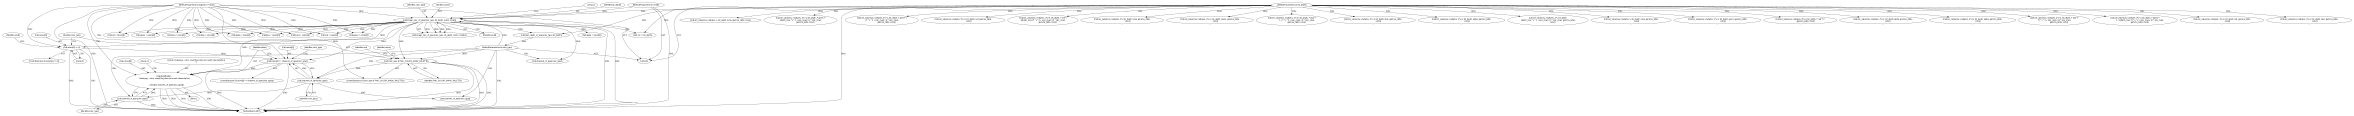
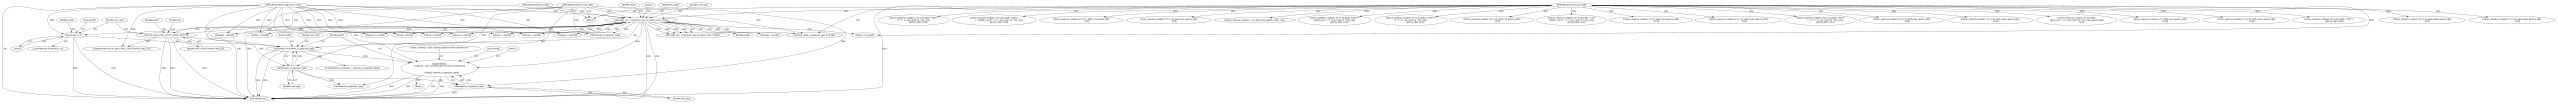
  digraph {
    fontname="Liberation Sans"
    node [fontname="Liberation Sans"]
    edge [fontname="Liberation Sans"]
    n1 [label="(Call,fprintf(stderr,\n \"makepng: --color: count(%u) does not match channels(%u)\n\",\n\n          colors[0], channels_of_type(color_type)))"]
    n2 [label="(Call,channels_of_type(color_type))"]
    n3 [label="(Block,)"]
    n4 [label="(MethodReturn,RET)"]
    n5 [label="(Identifier,color_type)"]
    n6 [label="(Call,image_size_of_type(color_type, bit_depth, colors, small))"]
    n7 [label="(Call,colors[0] == channels_of_type(color_type))"]
    n8 [label="(Call,colors[0] == 0)"]
    n9 [label="(Call,color_type & PNG_COLOR_MASK_PALETTE)"]
    n10 [label="(Call,alpha = colors[4])"]
    n11 [label="(Call,channels_of_type(color_type))"]
    n12 [label="(Call,image_size_of_type(color_type, bit_depth, colors, small)-1)"]
    n13 [label="(Call,luma = colors[1])"]
    n14 [label="(Call,green = colors[2])"]
    n15 [label="(Call,green = colors[2])"]
    n16 [label="(Identifier,small)"]
    n17 [label="(Call,blue = colors[3])"]
    n18 [label="(Call,alpha = colors[2])"]
    n19 [label="(Call,blue = colors[3])"]
    n20 [label="(Call,1U << bit_depth)"]
    n21 [label="(Call,red = colors[1])"]
    n22 [label="(Call,red = colors[1])"]
    n23 [label="(Call,luma = colors[1])"]
    n24 [label="(Call,pixel_depth_of_type(color_type, bit_depth))"]
    n25 [label="(Call,channels_of_type(color_type))"]
    n26 [label="(ControlStructure,if (colors[0] == channels_of_type(color_type)))"]
    n27 [label="(ControlStructure,if (colors[0] == 0))"]
    n28 [label="(Literal,0)"]
    n29 [label="(ControlStructure,if (color_type & PNG_COLOR_MASK_PALETTE))"]
    n30 [label="(Identifier,PNG_COLOR_MASK_PALETTE)"]
    n31 [label="(MethodParameterIn,int color_type)"]
    n32 [label="(Call,channels_of_type(color_type))"]
    1000129
    n34 [label="(Identifier,color_type)"]
    n35 [label="(MethodParameterIn,int bit_depth)"]
    n36 [label="(Call,set_value(row, rowbytes, 2*x, bit_depth,\n (depth_max * x * 2 + size_max) / (2 * size_max), gamma_table,\n                  conv))"]
    n37 [label="(Call,set_value(row, rowbytes, x, bit_depth, luma, gamma_table,\n                     conv))"]
    n38 [label="(Call,set_value(row, rowbytes, 3*x+1, bit_depth, green, gamma_table,\n                     conv))"]
    n39 [label="(Call,set_value(row, rowbytes, 3*x+0, bit_depth, /* red */ Y,\n                     gamma_table, conv))"]
    n40 [label="(Call,set_value(row, rowbytes, 2*x+1, bit_depth, alpha, gamma_table,\n                  conv))"]
    n41 [label="(Call,set_value(row, rowbytes, 4*x+3, bit_depth, alpha, gamma_table,\n                     conv))"]
    n42 [label="(Call,set_value(row, rowbytes, 3*x+2, bit_depth, /* blue */\n (Y * x * 2 + size_max) / (2 * size_max),\n                  gamma_table, conv))"]
    n43 [label="(Call,set_value(row, rowbytes, 4*x+3, bit_depth, /* alpha */\n                  Y + ((depth_max-Y) * x * 2 + size_max) / (2 * size_max),\n                  gamma_table, conv))"]
    n44 [label="(Call,set_value(row, rowbytes, 4*x+0, bit_depth, red, gamma_table,\n                     conv))"]
    n45 [label="(Call,set_value(row, rowbytes, 4*x+2, bit_depth, blue, gamma_table,\n                     conv))"]
    n46 [label="(Call,set_value(row, rowbytes, x, bit_depth, luma, gamma_table, conv))"]
    n47 [label="(Call,set_value(row, rowbytes, 3*x+1, bit_depth, /* green */\n (depth_max * x * 2 + size_max) / (2 * size_max),\n                  gamma_table, conv))"]
    n48 [label="(Call,set_value(row, rowbytes, 4*x+1, bit_depth, /* green */\n (Y * x * 2 + size_max) / (2 * size_max),\n                  gamma_table, conv))"]
    n49 [label="(Call,set_value(row, rowbytes, 3*x+0, bit_depth, red, gamma_table,\n                     conv))"]
    n50 [label="(Call,set_value(row, rowbytes, 4*x+0, bit_depth, /* red */\n ((depth_max-Y) * x * 2 + size_max) / (2 * size_max),\n                  gamma_table, conv))"]
    n51 [label="(Call,set_value(row, rowbytes, 2*x, bit_depth, luma, gamma_table,\n                     conv))"]
    n52 [label="(Call,set_value(row, rowbytes, 4*x+1, bit_depth, green, gamma_table,\n                     conv))"]
    n53 [label="(Call,set_value(row, rowbytes, 4*x+2, bit_depth, /* blue */\n                  Y - (Y * x * 2 + size_max) / (2 * size_max),\n                  gamma_table, conv))"]
    n54 [label="(Call,set_value(row, rowbytes, 3*x+2, bit_depth, blue, gamma_table,\n                     conv))"]
    n55 [label="(Call,set_value(row, rowbytes, 2*x+1, bit_depth, alpha, gamma_table,\n                     conv))"]
    n56 [label="(MethodParameterIn,unsigned int *colors)"]
    n57 [label="(MethodParameterIn,int small)"]
    n58 [label="(Identifier,bit_depth)"]
    n59 [label="(Literal,\"makepng: --color: count(%u) does not match channels(%u)\n\")"]
    n60 [label="(Identifier,color_type)"]
    n61 [label="(Identifier,colors)"]
    n62 [label="(Literal,1)"]
    n63 [label="(Call,colors[0])"]
    n64 [label="(Call,colors[0])"]
    n65 [label="(Call,colors[0])"]
    n66 [label="(Identifier,color_type)"]
    n67 [label="(Literal,1)"]
    n68 [label="(Identifier,color_type)"]
    n69 [label="(Identifier,row)"]
    n70 [label="(Identifier,stderr)"]
    n71 [label="(Identifier,small)"]
    n72 [label="(Identifier,colors)"]
    n1 -> n2 [label="CFG: "]
    n1 -> n3 [label="AST: "]
    n1 -> n4 [label="DDG: "]
    n1 -> n4 [label="DDG: "]
    n1 -> n4 [label="DDG: "]
    n1 -> n4 [label="DDG: "]
    n2 -> n1 [label="AST: "]
    n2 -> n1 [label="DDG: "]
    n2 -> n4 [label="DDG: "]
    n2 -> n5 [label="CFG: "]
    n5 -> n2 [label="AST: "]
    n6 -> n1 [label="DDG: "]
    n6 -> n4 [label="DDG: "]
    n6 -> n4 [label="DDG: "]
    n6 -> n7 [label="DDG: "]
    n6 -> n8 [label="DDG: "]
    n6 -> n9 [label="DDG: "]
    n6 -> n10 [label="DDG: "]
    n6 -> n11 [label="DDG: "]
    n6 -> n12 [label="AST: "]
    n6 -> n12 [label="DDG: "]
    n6 -> n12 [label="DDG: "]
    n6 -> n12 [label="DDG: "]
    n6 -> n12 [label="DDG: "]
    n6 -> n13 [label="DDG: "]
    n6 -> n14 [label="DDG: "]
    n6 -> n15 [label="DDG: "]
    n6 -> n16 [label="CFG: "]
    n6 -> n17 [label="DDG: "]
    n6 -> n18 [label="DDG: "]
    n6 -> n19 [label="DDG: "]
    n6 -> n20 [label="DDG: "]
    n6 -> n21 [label="DDG: "]
    n6 -> n22 [label="DDG: "]
    n6 -> n23 [label="DDG: "]
    n6 -> n24 [label="DDG: "]
    n7 -> n1 [label="DDG: "]
    n7 -> n4 [label="DDG: "]
    n7 -> n4 [label="DDG: "]
    n7 -> n25 [label="CFG: "]
    n7 -> n26 [label="AST: "]
    n8 -> n4 [label="DDG: "]
    n8 -> n4 [label="DDG: "]
    n8 -> n7 [label="DDG: "]
    n8 -> n27 [label="AST: "]
    n8 -> n28 [label="CFG: "]
    n9 -> n4 [label="DDG: "]
    n9 -> n4 [label="DDG: "]
    n9 -> n4 [label="DDG: "]
    n9 -> n25 [label="DDG: "]
    n9 -> n29 [label="AST: "]
    n9 -> n30 [label="CFG: "]
    n16 -> n6 [label="AST: "]
    n25 -> n2 [label="DDG: "]
    n25 -> n7 [label="AST: "]
    n25 -> n7 [label="DDG: "]
    n25 -> n32 [label="DDG: "]
    n25 -> n34 [label="CFG: "]
    n28 -> n8 [label="AST: "]
    n30 -> n9 [label="AST: "]
    n31 -> n2 [label="DDG: "]
    n31 -> n4 [label="DDG: "]
    n31 -> n6 [label="DDG: "]
    n31 -> n9 [label="DDG: "]
    n31 -> n11 [label="DDG: "]
-   n24 -> n31 [label="DDG: "]
+   n31 -> n24 [label="DDG: "]
    n31 -> n25 [label="DDG: "]
    n31 -> n32 [label="DDG: "]
    n31 -> 1000129 [label="AST: "]
    n34 -> n25 [label="AST: "]
    n35 -> n4 [label="DDG: "]
    n35 -> n6 [label="DDG: "]
    n35 -> n20 [label="DDG: "]
    n35 -> n24 [label="DDG: "]
    n35 -> 1000129 [label="AST: "]
    n35 -> n36 [label="DDG: "]
    n35 -> n37 [label="DDG: "]
    n35 -> n38 [label="DDG: "]
    n35 -> n39 [label="DDG: "]
    n35 -> n40 [label="DDG: "]
    n35 -> n41 [label="DDG: "]
    n35 -> n42 [label="DDG: "]
    n35 -> n43 [label="DDG: "]
    n35 -> n44 [label="DDG: "]
    n35 -> n45 [label="DDG: "]
    n35 -> n46 [label="DDG: "]
    n35 -> n47 [label="DDG: "]
    n35 -> n48 [label="DDG: "]
    n35 -> n49 [label="DDG: "]
    n35 -> n50 [label="DDG: "]
    n35 -> n51 [label="DDG: "]
    n35 -> n52 [label="DDG: "]
    n35 -> n53 [label="DDG: "]
    n35 -> n54 [label="DDG: "]
    n35 -> n55 [label="DDG: "]
    n56 -> n1 [label="DDG: "]
    n56 -> n4 [label="DDG: "]
    n56 -> n6 [label="DDG: "]
    n56 -> n7 [label="DDG: "]
    n56 -> n8 [label="DDG: "]
    n56 -> n13 [label="DDG: "]
    n56 -> n14 [label="DDG: "]
    n56 -> n15 [label="DDG: "]
    n56 -> n17 [label="DDG: "]
    n56 -> n18 [label="DDG: "]
    n56 -> n19 [label="DDG: "]
    n56 -> n21 [label="DDG: "]
    n56 -> n22 [label="DDG: "]
    n56 -> n23 [label="DDG: "]
    n56 -> n29 [label="DDG: "]
-   n56 -> 1000129 [label="AST: "]
    n57 -> n4 [label="DDG: "]
    n57 -> n6 [label="DDG: "]
    n57 -> 1000129 [label="AST: "]
    n58 -> n6 [label="AST: "]
    n59 -> n1 [label="AST: "]
    n60 -> n6 [label="AST: "]
    n61 -> n6 [label="AST: "]
    n62 -> n6 [label="CFG: "]
    n63 -> n1 [label="AST: "]
    n64 -> n8 [label="AST: "]
    n65 -> n7 [label="AST: "]
    n66 -> n7 [label="CFG: "]
    n67 -> n1 [label="CFG: "]
    n68 -> n8 [label="CFG: "]
    n68 -> n9 [label="AST: "]
    n69 -> n9 [label="CFG: "]
    n70 -> n1 [label="AST: "]
    n70 -> n7 [label="CFG: "]
    n71 -> n8 [label="CFG: "]
    n72 -> n9 [label="CFG: "]
  }
